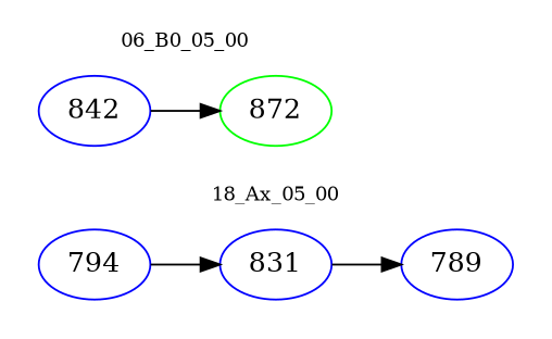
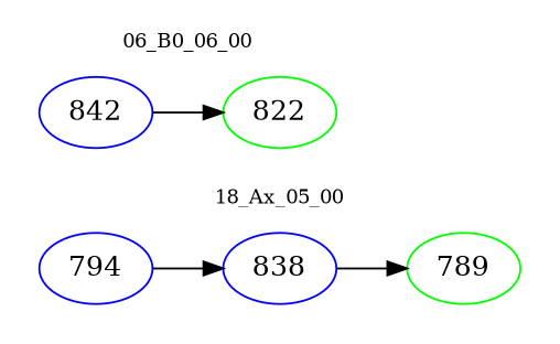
  digraph {
    rankdir=LR
    node [color=blue]
    edge [color=black]
    n1 [label=794]
-   n2 [label=789]
-   n3 [label=831]
+   n2 [color=green label=789]
+   n3 [label=838]
    n4 [label=842]
-   n5 [color=green label=872]
+   n5 [color=green label=822]
    subgraph cluster_1 {
      color=white
      fontsize=10
      label="18_Ax_05_00"
      n1
      n2
      n3
    }
    subgraph cluster_2 {
      color=white
      fontsize=10
-     label="06_B0_05_00"
+     label="06_B0_06_00"
      n4
      n5
    }
    n1 -> n3
    n3 -> n2
    n4 -> n5
  }
